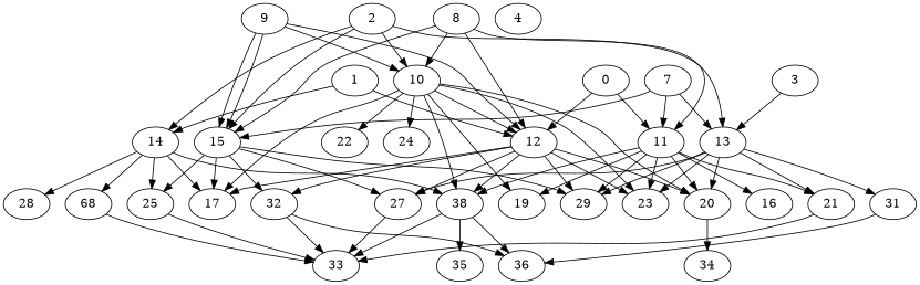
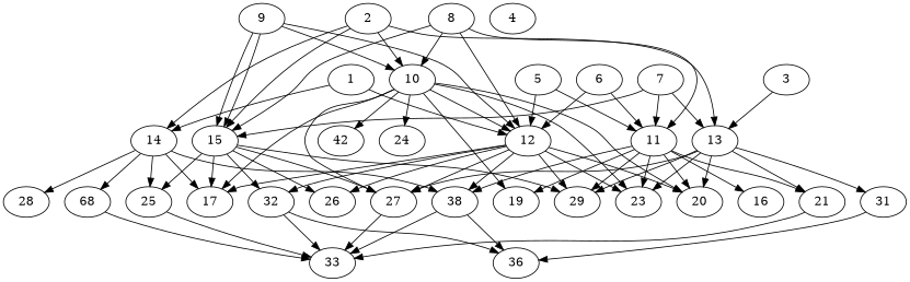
  digraph {
    node [alpha=0.15]
    1 [alpha=0.07 expect_size=2999577947203235328]
    12 [alpha=0.08 expect_size=29003307965023144]
    14 [alpha=0.02 expect_size=17254619392992564215808]
    17 [alpha=0.12 expect_size=14290651070979421241344]
    20 [alpha=0.14 expect_size=6384186119671349248]
    23 [alpha=0.06 expect_size=117730811221119696]
    n7 [expect_size=51137684053527128 label=38]
    29 [alpha=0.11 expect_size=2029183554684868100096]
+   26 [alpha=0.18 expect_size=1427996210487916288]
    27 [alpha=0.03 expect_size=33078203293171708]
    32 [alpha=0.13 expect_size=5285897850055917830144]
    n12 [alpha=0.02 expect_size=5455625782545705984 label=68]
    25 [expect_size=56382416304769859584]
    28 [alpha=0.17 expect_size=1045684641781663232]
-   34 [alpha=0.05 expect_size=82003801933853456]
    33 [alpha=0.14 expect_size=25927451205283748]
-   35 [alpha=0.01 expect_size=3179849157975846912]
    36 [alpha=0.08 expect_size=18782446976688237576192]
    2 [alpha=0.13 expect_size=11697220625192976384000]
    10 [alpha=0.12 expect_size=1629731571086884608]
    13 [alpha=0.06 expect_size=14758002533842550784000]
    15 [alpha=0.19 expect_size=532213667224965087232]
    19 [expect_size=4022005028899946233856]
-   22 [alpha=0.07 expect_size=15846677834277030]
+   22 [alpha=0.07 expect_size=15846677834277030 label=42]
    24 [expect_size=5078054863210048512]
    21 [alpha=0.13 expect_size=6590216808338485673984]
    31 [alpha=0.07 expect_size=26460777973544592]
    3 [alpha=0.20 expect_size=15767472120281666945024]
    4 [alpha=0.04 expect_size=13576733380010648]
+   5 [alpha=0.01 expect_size=946001252008289280]
    11 [alpha=0.13 expect_size=1863517830894481047552]
    16 [alpha=0.06 expect_size=1130483122102925568]
-   6 [alpha=0.11 expect_size=1804701230069448704000 label=0]
+   6 [alpha=0.11 expect_size=1804701230069448704000]
    7 [alpha=0.08 expect_size=593237394201596672]
    8 [alpha=0.03 expect_size=32044774514805584]
    9 [alpha=0.17 expect_size=91775224425940704]
    1 -> 12
    1 -> 14
    12 -> 17
    12 -> 20
    12 -> 23
    12 -> n7
    12 -> 29
+   12 -> 26
    12 -> 27
    12 -> 32
    14 -> 17
    14 -> n7
    14 -> n12
    14 -> 25
    14 -> 28
-   20 -> 34
    n7 -> 33
-   n7 -> 35
    n7 -> 36
    27 -> 33
    32 -> 33
    32 -> 36
    n12 -> 33
    25 -> 33
    2 -> 14
    2 -> 10
    2 -> 13
    2 -> 15
    10 -> 12
    10 -> 17
    10 -> 20
    10 -> 23
-   10 -> n7
+   10 -> 27
    10 -> 19
    10 -> 22
    10 -> 24
    13 -> 20
    13 -> 23
    13 -> 29
    13 -> 27
    13 -> 21
    13 -> 31
    15 -> 17
    15 -> 29
+   15 -> 26
    15 -> 27
    15 -> 32
    15 -> 25
    21 -> 33
    31 -> 36
    3 -> 13
+   5 -> 12
+   5 -> 11
    11 -> 20
    11 -> 23
    11 -> n7
    11 -> 29
    11 -> 19
    11 -> 21
    11 -> 16
    6 -> 12
    6 -> 11
    7 -> 13
    7 -> 15
    7 -> 11
    8 -> 12
    8 -> 10
    8 -> 15
    8 -> 11
    9 -> 12
    9 -> 10
    9 -> 15
    9 -> 15
  }
